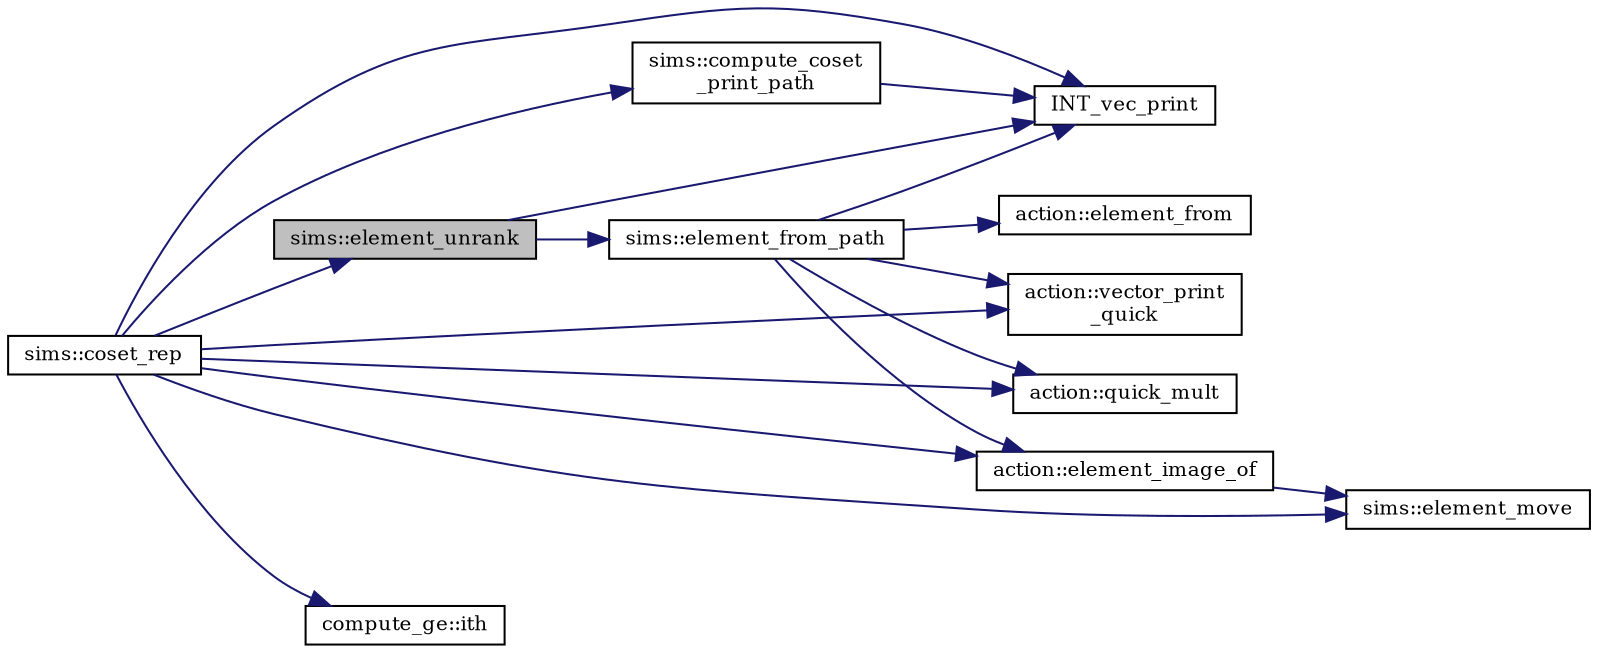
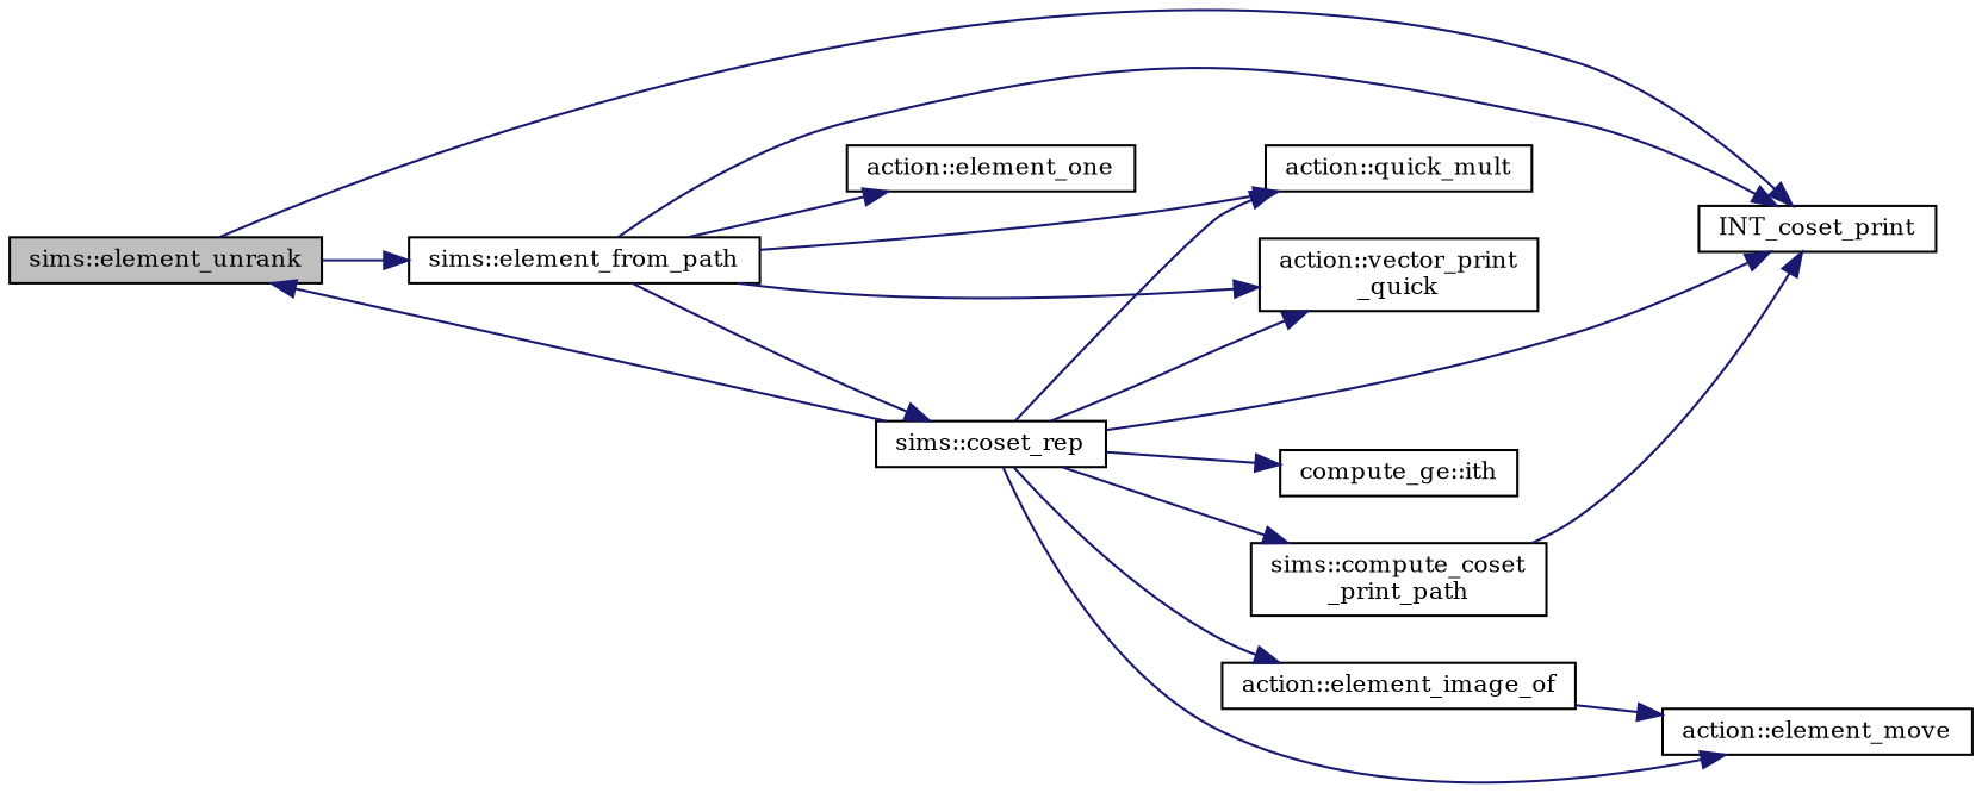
  digraph {
    fontname="DejaVu Serif"
    rankdir=LR
    node [color=black fillcolor=white fontname="DejaVu Serif" fontsize=10 shape=record style=filled]
    edge [color=midnightblue fontname="DejaVu Serif" fontsize=10 labelfontname=Helvetica labelfontsize=10 style=solid]
    n1 [fillcolor=grey75 fontcolor=black height=0.2 label="sims::element_unrank" width=0.4]
-   n2 [height=0.2 label=INT_vec_print width=0.4]
+   n2 [height=0.2 label=INT_coset_print width=0.4]
    n3 [height=0.2 label="sims::element_from_path" width=0.4]
-   n4 [height=0.2 label="action::element_from" width=0.4]
+   n4 [height=0.2 label="action::element_one" width=0.4]
    n5 [height=0.2 label="sims::coset_rep" width=0.4]
    n6 [height=0.2 label="action::vector_print\l_quick" width=0.4]
    n7 [height=0.2 label="action::quick_mult" width=0.4]
-   n8 [height=0.2 label="sims::element_move" width=0.4]
+   n8 [height=0.2 label="action::element_move" width=0.4]
    n9 [height=0.2 label="sims::compute_coset\l_print_path" width=0.4]
    n10 [height=0.2 label="compute_ge::ith" width=0.4]
    n11 [height=0.2 label="action::element_image_of" width=0.4]
    n1 -> n2
    n1 -> n3
    n3 -> n2
    n3 -> n4
-   n3 -> n11
+   n3 -> n5
    n3 -> n6
    n3 -> n7
    n5 -> n1
    n5 -> n2
    n5 -> n6
    n5 -> n7
    n5 -> n8
    n5 -> n9
    n5 -> n10
    n5 -> n11
    n9 -> n2
    n11 -> n8
  }
